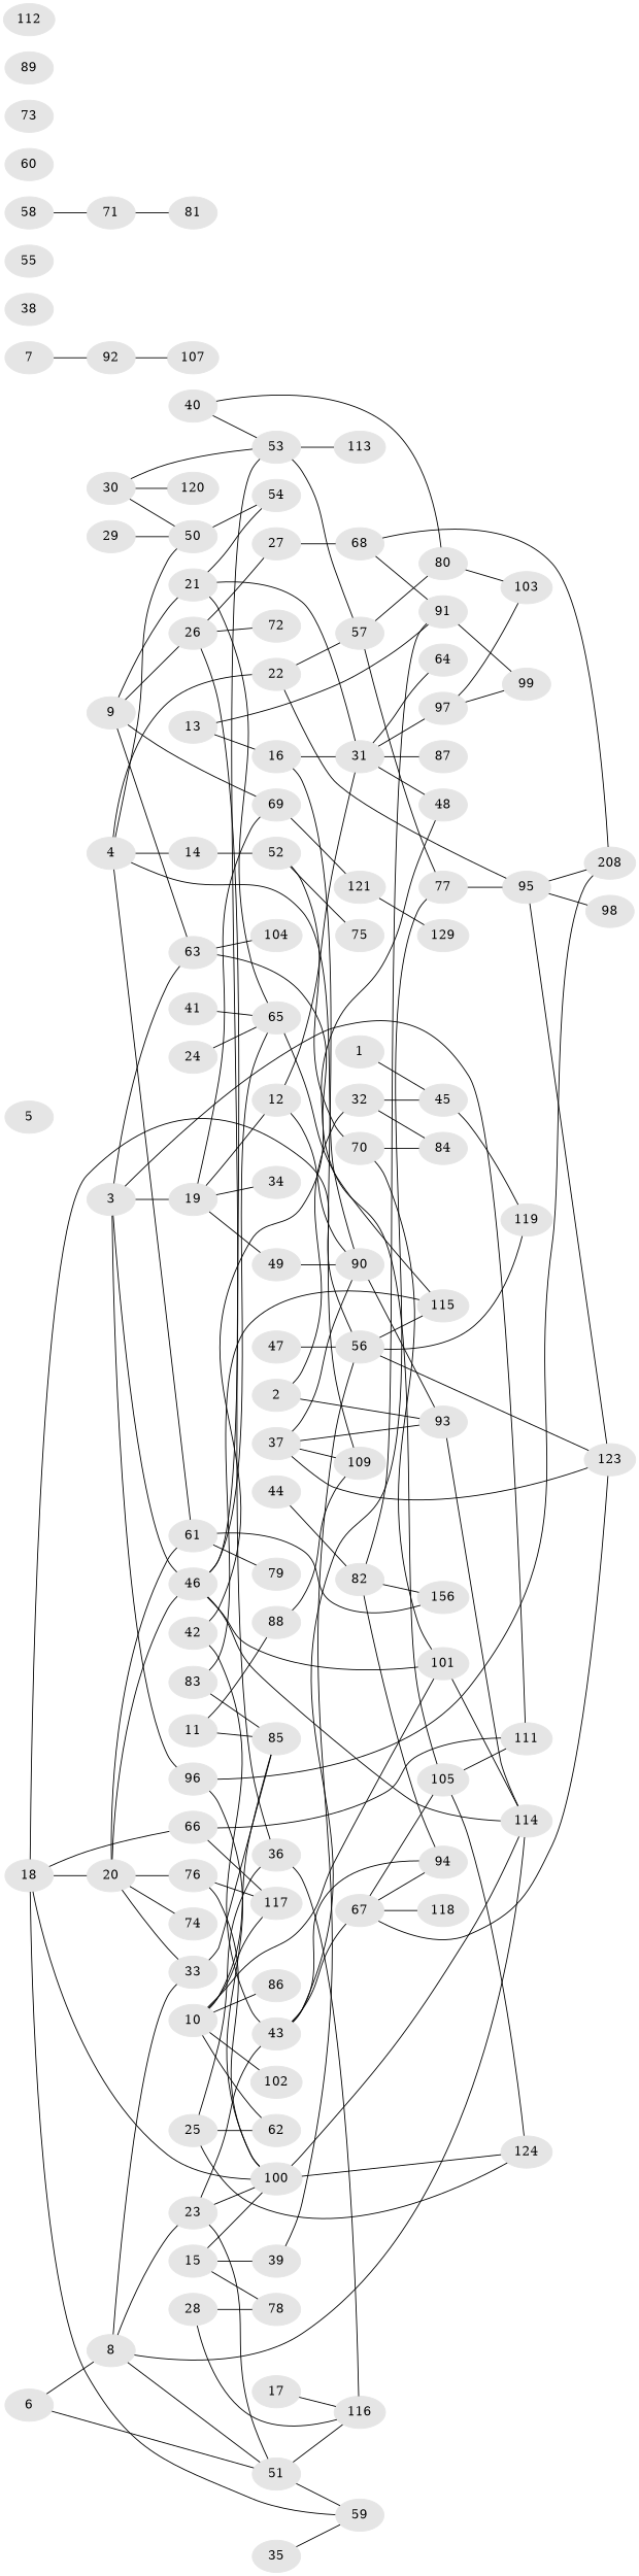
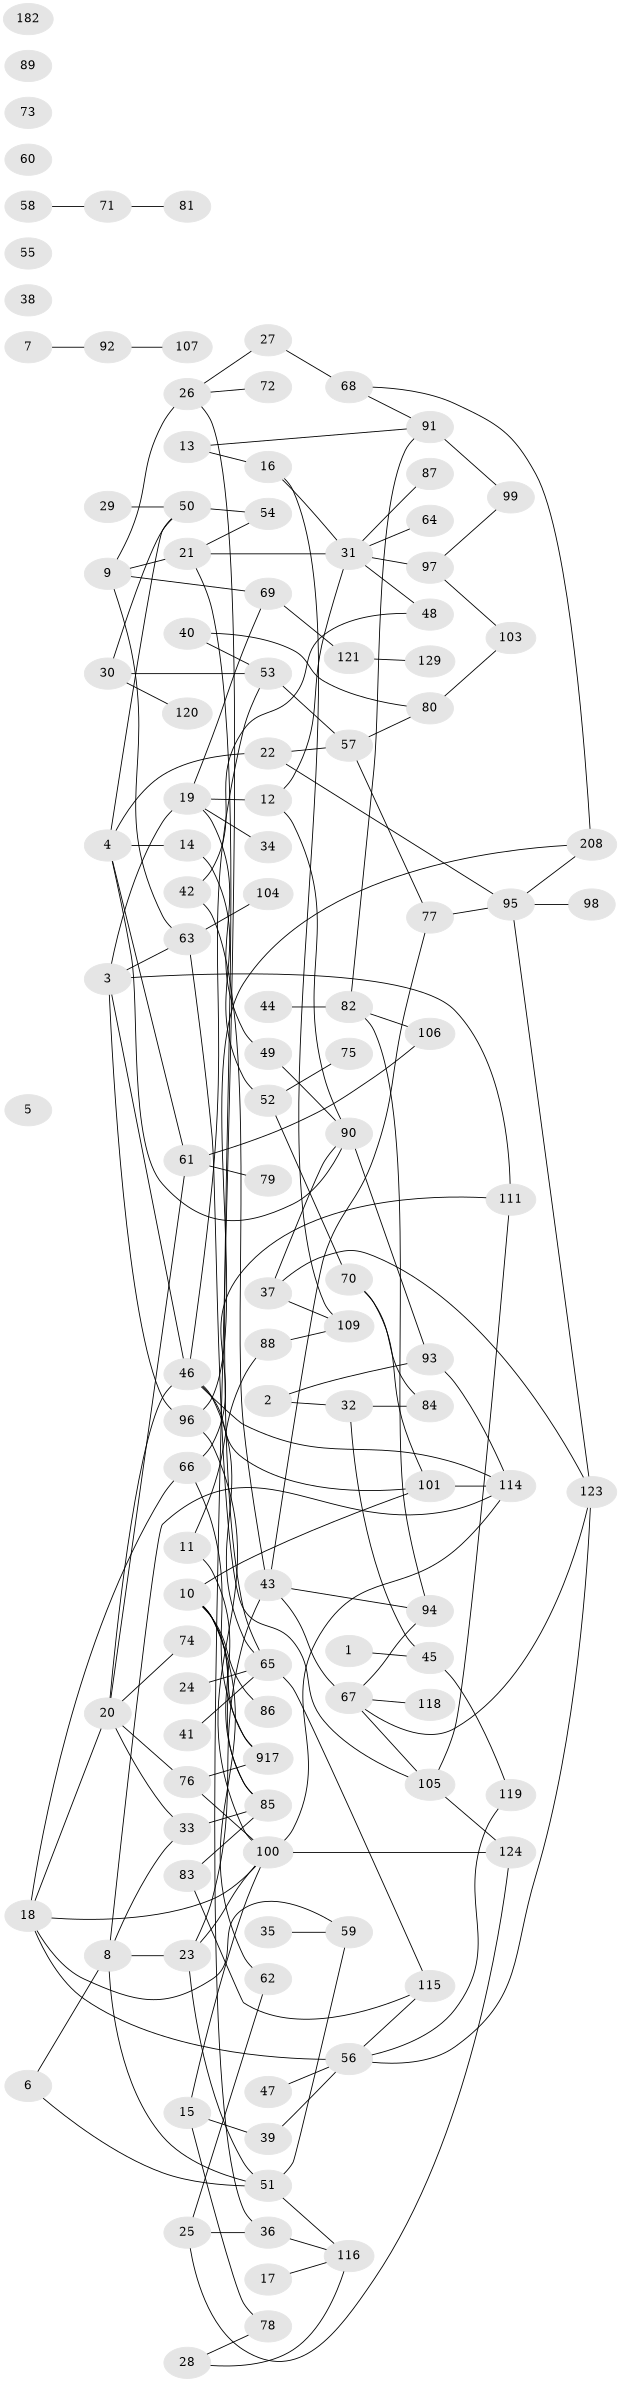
  graph {
    rankdir=LR
    node [color=gray90 style=filled]
    1
    45
    119
    2
    32
    93
    84
    114
    3
    19
    46
    63
    96
    111
    69
    12
    34
    49
    101
    65
    53
    104
    105
    100
    n25 [label=208]
    4
    14
    22
    50
    61
    90
    52
    57
    95
    54
    79
-   106 [label=156]
+   106
    5
    6
    8
    51
    23
    33
    116
    59
    7
    92
    107
    43
    85
    9
    21
    26
    31
    36
    27
    72
    121
    10
    62
    86
-   102
-   117
+   117 [label=917]
    11
    88
    109
    48
    64
    87
    97
    13
    16
    91
    99
    70
    75
    15
    39
    78
    56
    124
    17
    18
    20
    66
    74
    76
    123
    115
    80
    77
    98
    67
    94
    24
    25
    68
    28
    29
    30
    120
-   113
    103
    35
    37
    38
    40
    41
    42
    118
    44
    82
    47
    55
    58
    71
    81
    60
    n119 [label=129]
    73
    83
    89
-   112
+   112 [label=182]
    1 -- 45
    45 -- 119
    2 -- 32
    2 -- 93
    32 -- 45
    32 -- 84
    93 -- 114
    3 -- 19
    3 -- 46
    3 -- 63
    3 -- 96
    3 -- 111
    19 -- 69
    19 -- 12
    19 -- 34
    19 -- 49
    46 -- 114
    46 -- 101
    46 -- 65
    46 -- 53
    63 -- 104
    63 -- 105
    96 -- 100
    96 -- n25
    69 -- 121
    12 -- 90
    12 -- 31
    49 -- 90
    101 -- 114
    65 -- 115
    53 -- 57
-   53 -- 113
    105 -- 111
    105 -- 124
    100 -- 114
    100 -- 124
    4 -- 14
    4 -- 22
    4 -- 50
    4 -- 61
    4 -- 90
    14 -- 52
    22 -- 57
    22 -- 95
    50 -- 54
    61 -- 79
    61 -- 106
    90 -- 93
    52 -- 70
    52 -- 75
    57 -- 80
    57 -- 77
    95 -- n25
    95 -- 123
    95 -- 98
    6 -- 8
    6 -- 51
    8 -- 114
    8 -- 51
    8 -- 23
    8 -- 33
    51 -- 116
    51 -- 59
    23 -- 100
    23 -- 51
    23 -- 43
    33 -- 85
    7 -- 92
    92 -- 107
    43 -- 77
    43 -- 67
    43 -- 94
    9 -- 63
    9 -- 69
    9 -- 21
    9 -- 26
    21 -- 65
    21 -- 54
    21 -- 31
    26 -- 36
    26 -- 27
    26 -- 72
    31 -- 48
    31 -- 64
    31 -- 87
    31 -- 97
    36 -- 116
    27 -- 68
    121 -- n119
    10 -- 101
    10 -- 85
    10 -- 62
    10 -- 86
-   10 -- 102
    10 -- 117
    11 -- 85
    11 -- 88
    88 -- 109
    97 -- 99
    97 -- 103
    13 -- 16
    13 -- 91
    16 -- 31
    16 -- 109
    91 -- 99
    70 -- 84
    70 -- 101
    15 -- 100
    15 -- 39
    15 -- 78
    39 -- 56
    56 -- 119
    56 -- 123
    56 -- 115
    17 -- 116
    18 -- 100
    18 -- 59
    18 -- 56
    18 -- 20
    18 -- 66
    20 -- 46
    20 -- 61
    20 -- 33
    20 -- 74
    20 -- 76
    66 -- 111
    66 -- 117
    76 -- 100
    76 -- 117
    80 -- 103
    77 -- 95
    67 -- 105
    67 -- 123
    67 -- 94
    67 -- 118
    24 -- 65
    25 -- 36
    25 -- 62
    25 -- 124
    68 -- n25
    68 -- 91
    28 -- 116
    28 -- 78
    29 -- 50
    30 -- 53
    30 -- 50
    30 -- 120
    35 -- 59
-   37 -- 93
    37 -- 90
    37 -- 109
    37 -- 123
    40 -- 53
    40 -- 80
    41 -- 65
    42 -- 43
    42 -- 48
    44 -- 82
    82 -- 106
    82 -- 91
    82 -- 94
    47 -- 56
    58 -- 71
    71 -- 81
    83 -- 85
    83 -- 115
  }
